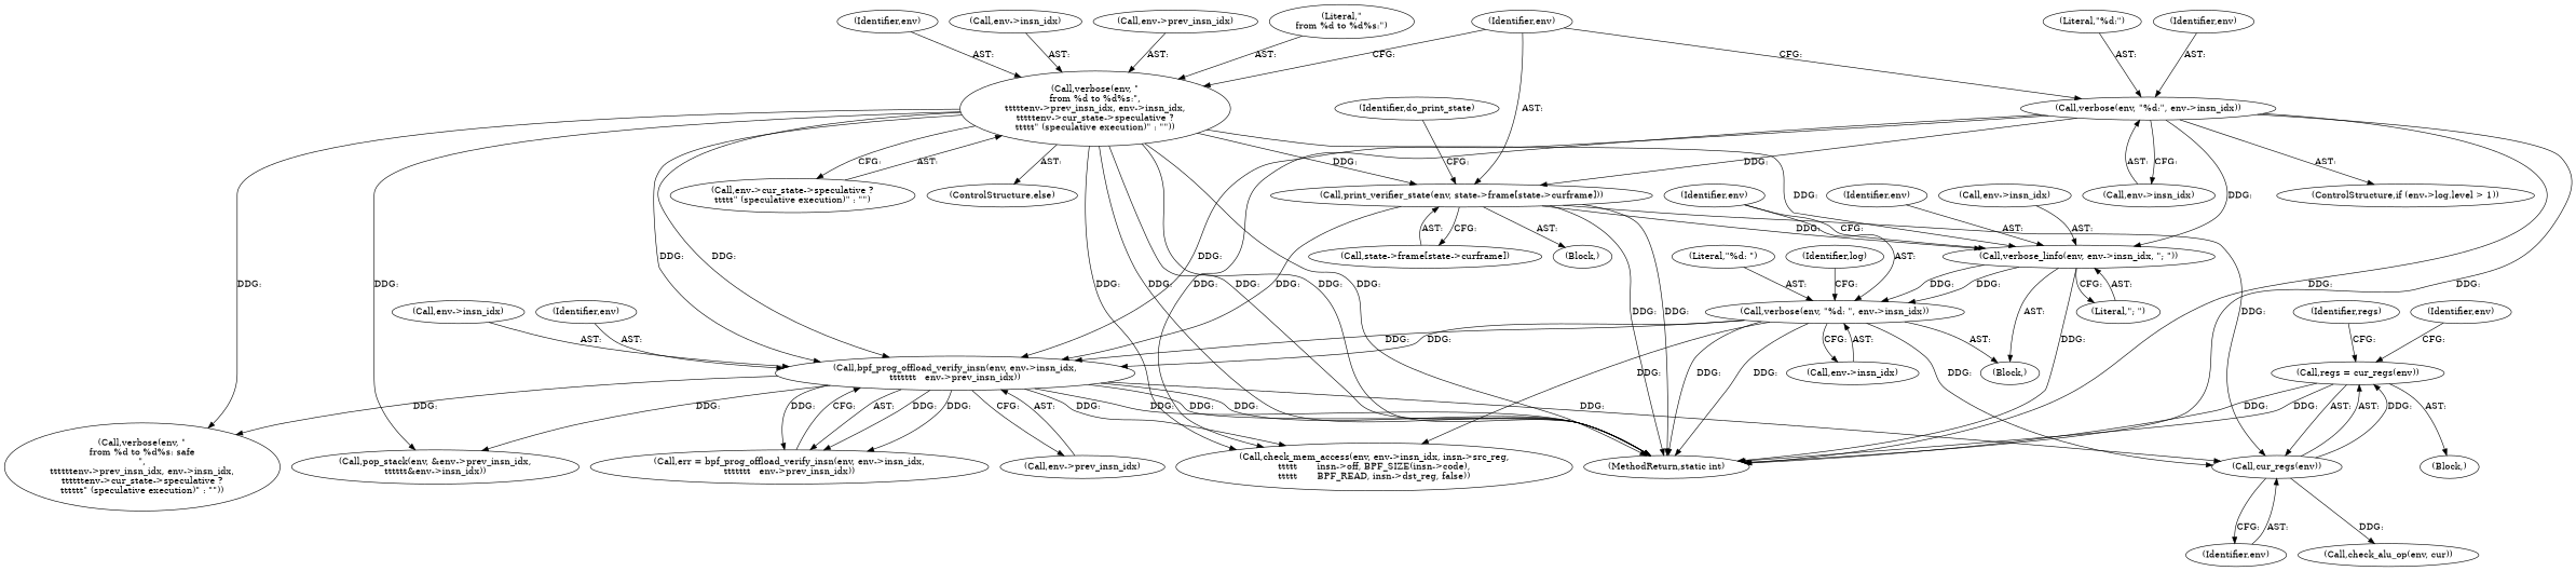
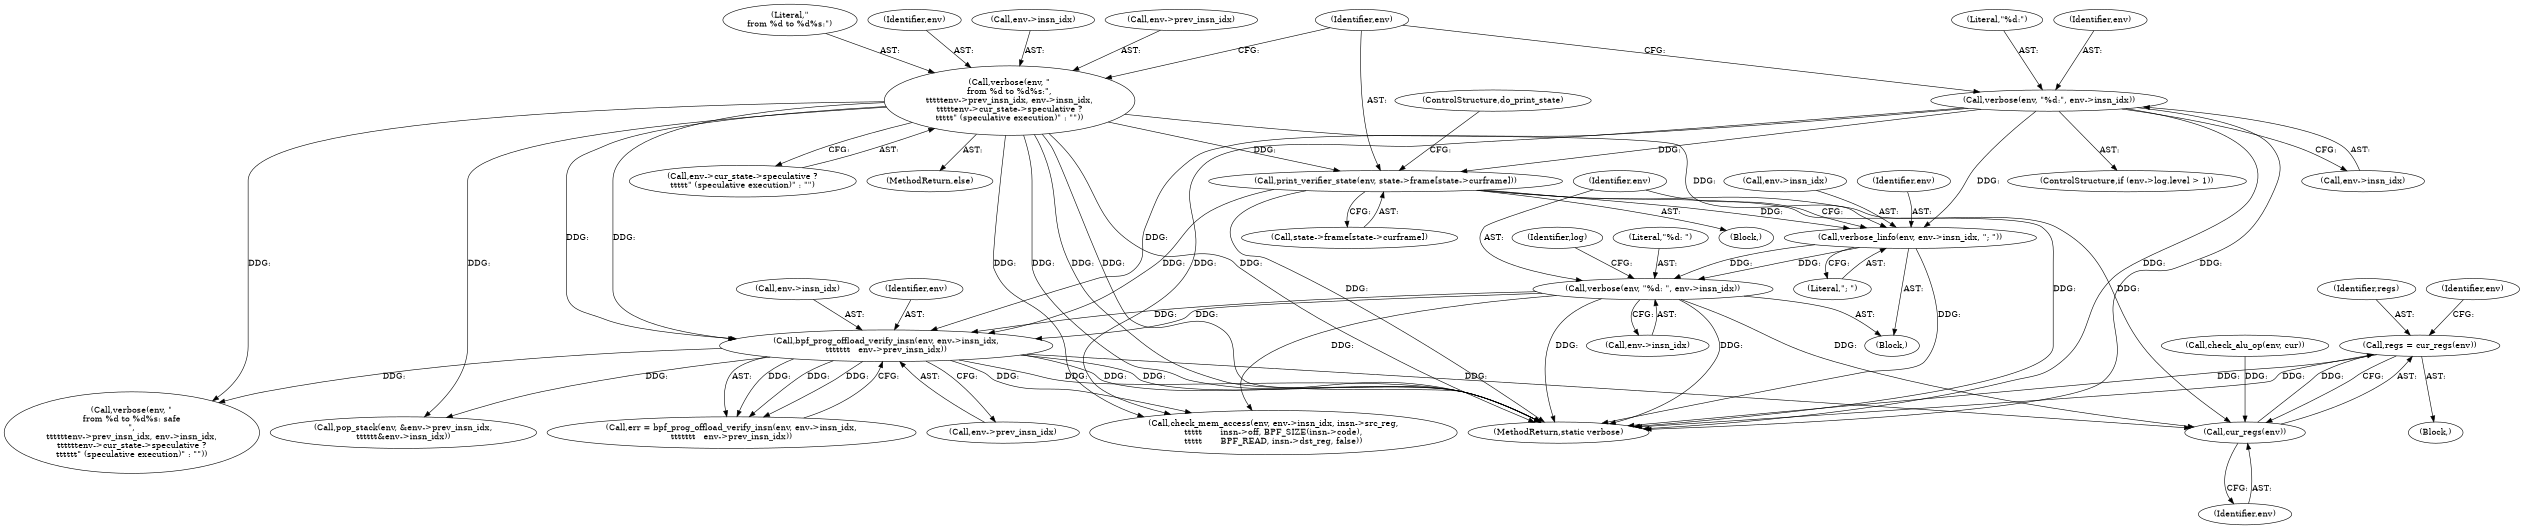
  digraph {
    n1 [label="(Call,regs = cur_regs(env))"]
    n2 [label="(Call,cur_regs(env))"]
    n3 [label="(Block,)"]
-   n4 [label="(MethodReturn,static int)"]
+   n4 [label="(MethodReturn,static verbose)"]
    n5 [label="(Identifier,env)"]
    n6 [label="(Call,check_alu_op(env, cur))"]
    n7 [label="(Call,print_verifier_state(env, state->frame[state->curframe]))"]
    n8 [label="(Call,verbose_linfo(env, env->insn_idx, \"; \"))"]
    n9 [label="(Call,bpf_prog_offload_verify_insn(env, env->insn_idx,\n\t\t\t\t\t\t\t   env->prev_insn_idx))"]
    n10 [label="(Call,state->frame[state->curframe])"]
    n11 [label="(Block,)"]
    n12 [label="(Call,verbose(env, \"%d: \", env->insn_idx))"]
    n13 [label="(Block,)"]
    n14 [label="(Literal,\"; \")"]
    n15 [label="(Call,check_mem_access(env, env->insn_idx, insn->src_reg,\n\t\t\t\t\t       insn->off, BPF_SIZE(insn->code),\n\t\t\t\t\t       BPF_READ, insn->dst_reg, false))"]
    n16 [label="(Call,verbose(env, \"\nfrom %d to %d%s: safe\n\",\n\t\t\t\t\t\tenv->prev_insn_idx, env->insn_idx,\n\t\t\t\t\t\tenv->cur_state->speculative ?\n\t\t\t\t\t\t\" (speculative execution)\" : \"\"))"]
    n17 [label="(Call,pop_stack(env, &env->prev_insn_idx,\n\t\t\t\t\t\t&env->insn_idx))"]
    n18 [label="(Call,err = bpf_prog_offload_verify_insn(env, env->insn_idx,\n\t\t\t\t\t\t\t   env->prev_insn_idx))"]
    n19 [label="(Call,env->prev_insn_idx)"]
    n20 [label="(Call,verbose(env, \"%d:\", env->insn_idx))"]
    n21 [label="(Call,env->insn_idx)"]
    n22 [label="(ControlStructure,if (env->log.level > 1))"]
    n23 [label="(Call,verbose(env, \"\nfrom %d to %d%s:\",\n\t\t\t\t\tenv->prev_insn_idx, env->insn_idx,\n\t\t\t\t\tenv->cur_state->speculative ?\n\t\t\t\t\t\" (speculative execution)\" : \"\"))"]
    n24 [label="(Call,env->cur_state->speculative ?\n\t\t\t\t\t\" (speculative execution)\" : \"\")"]
-   n25 [label="(ControlStructure,else)"]
+   n25 [label="(MethodReturn,else)"]
    n26 [label="(Call,env->insn_idx)"]
    n27 [label="(Identifier,regs)"]
    n28 [label="(Call,env->insn_idx)"]
-   n29 [label="(Identifier,do_print_state)"]
+   n29 [label="(ControlStructure,do_print_state)"]
    n30 [label="(Identifier,env)"]
    n31 [label="(Call,env->prev_insn_idx)"]
    n32 [label="(Literal,\"\nfrom %d to %d%s:\")"]
    n33 [label="(Identifier,env)"]
    n34 [label="(Identifier,env)"]
    n35 [label="(Identifier,log)"]
    n36 [label="(Identifier,env)"]
    n37 [label="(Call,env->insn_idx)"]
    n38 [label="(Identifier,env)"]
    n39 [label="(Identifier,env)"]
    n40 [label="(Literal,\"%d:\")"]
    n41 [label="(Call,env->insn_idx)"]
    n42 [label="(Literal,\"%d: \")"]
    n43 [label="(Identifier,env)"]
-   n1 -> n2 [label="AST: "]
+   n1 -> n2 [label="CFG: "]
    n1 -> n3 [label="AST: "]
    n1 -> n4 [label="DDG: "]
    n1 -> n4 [label="DDG: "]
    n2 -> n1 [label="AST: "]
    n2 -> n1 [label="DDG: "]
    n2 -> n5 [label="CFG: "]
-   n2 -> n6 [label="DDG: "]
+   n6 -> n2 [label="DDG: "]
    n5 -> n2 [label="AST: "]
    n7 -> n2 [label="DDG: "]
    n7 -> n4 [label="DDG: "]
    n7 -> n4 [label="DDG: "]
    n7 -> n8 [label="DDG: "]
    n7 -> n9 [label="DDG: "]
    n7 -> n10 [label="CFG: "]
    n7 -> n11 [label="AST: "]
    n8 -> n4 [label="DDG: "]
    n8 -> n12 [label="DDG: "]
    n8 -> n12 [label="DDG: "]
    n8 -> n13 [label="AST: "]
    n8 -> n14 [label="CFG: "]
    n9 -> n2 [label="DDG: "]
    n9 -> n4 [label="DDG: "]
    n9 -> n4 [label="DDG: "]
    n9 -> n4 [label="DDG: "]
    n9 -> n15 [label="DDG: "]
    n9 -> n16 [label="DDG: "]
    n9 -> n17 [label="DDG: "]
    n9 -> n18 [label="AST: "]
    n9 -> n18 [label="DDG: "]
    n9 -> n18 [label="DDG: "]
    n9 -> n18 [label="DDG: "]
    n9 -> n19 [label="CFG: "]
    n10 -> n7 [label="AST: "]
    n12 -> n2 [label="DDG: "]
    n12 -> n4 [label="DDG: "]
    n12 -> n4 [label="DDG: "]
    n12 -> n9 [label="DDG: "]
    n12 -> n9 [label="DDG: "]
    n12 -> n13 [label="AST: "]
    n12 -> n15 [label="DDG: "]
    n12 -> n26 [label="CFG: "]
    n14 -> n8 [label="AST: "]
    n18 -> n9 [label="CFG: "]
    n19 -> n9 [label="AST: "]
    n20 -> n4 [label="DDG: "]
    n20 -> n4 [label="DDG: "]
    n20 -> n7 [label="DDG: "]
    n20 -> n8 [label="DDG: "]
    n20 -> n9 [label="DDG: "]
    n20 -> n15 [label="DDG: "]
    n20 -> n21 [label="CFG: "]
    n20 -> n22 [label="AST: "]
    n21 -> n20 [label="AST: "]
    n23 -> n4 [label="DDG: "]
    n23 -> n4 [label="DDG: "]
    n23 -> n4 [label="DDG: "]
    n23 -> n4 [label="DDG: "]
    n23 -> n7 [label="DDG: "]
    n23 -> n8 [label="DDG: "]
    n23 -> n9 [label="DDG: "]
    n23 -> n9 [label="DDG: "]
    n23 -> n15 [label="DDG: "]
    n23 -> n16 [label="DDG: "]
    n23 -> n17 [label="DDG: "]
    n23 -> n24 [label="CFG: "]
    n23 -> n25 [label="AST: "]
    n24 -> n23 [label="AST: "]
    n26 -> n12 [label="AST: "]
-   n27 -> n1 [label="CFG: "]
+   n27 -> n1 [label="AST: "]
    n28 -> n9 [label="AST: "]
    n29 -> n7 [label="CFG: "]
    n30 -> n1 [label="CFG: "]
    n31 -> n23 [label="AST: "]
    n32 -> n23 [label="AST: "]
    n33 -> n7 [label="AST: "]
    n33 -> n20 [label="CFG: "]
    n33 -> n23 [label="CFG: "]
    n34 -> n8 [label="CFG: "]
    n34 -> n12 [label="AST: "]
    n35 -> n12 [label="CFG: "]
    n36 -> n8 [label="AST: "]
    n37 -> n8 [label="AST: "]
    n38 -> n9 [label="AST: "]
    n39 -> n23 [label="AST: "]
    n40 -> n20 [label="AST: "]
    n41 -> n23 [label="AST: "]
    n42 -> n12 [label="AST: "]
    n43 -> n20 [label="AST: "]
  }
